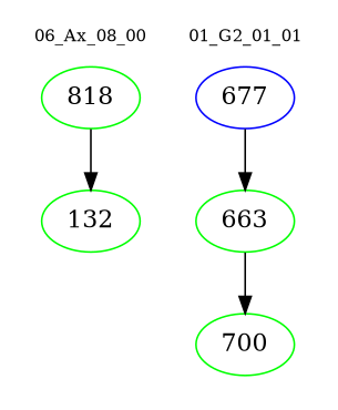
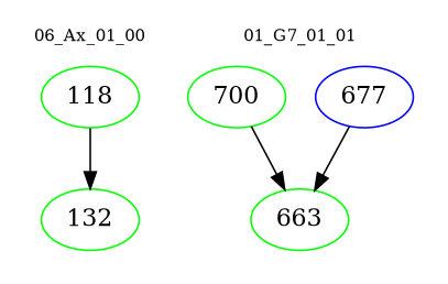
  digraph {
    node [color=green]
    edge [color=black]
-   n1 [label=818]
+   n1 [label=118]
    n2 [label=132]
    n3 [color=blue label=677]
    n4 [label=663]
    n5 [label=700]
    subgraph cluster_1 {
      color=white
      fontsize=10
-     label="06_Ax_08_00"
+     label="06_Ax_01_00"
      n1
      n2
    }
    subgraph cluster_2 {
      color=white
      fontsize=10
-     label="01_G2_01_01"
+     label="01_G7_01_01"
      n3
      n4
      n5
    }
    n1 -> n2
    n3 -> n4
-   n4 -> n5
+   n5 -> n4
  }
